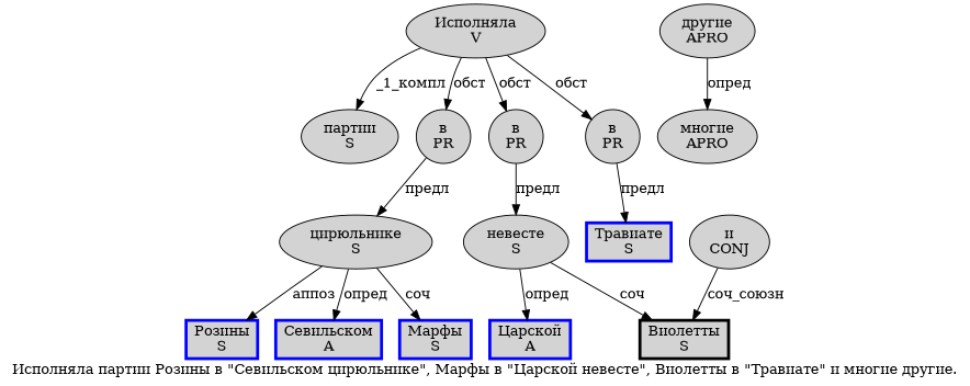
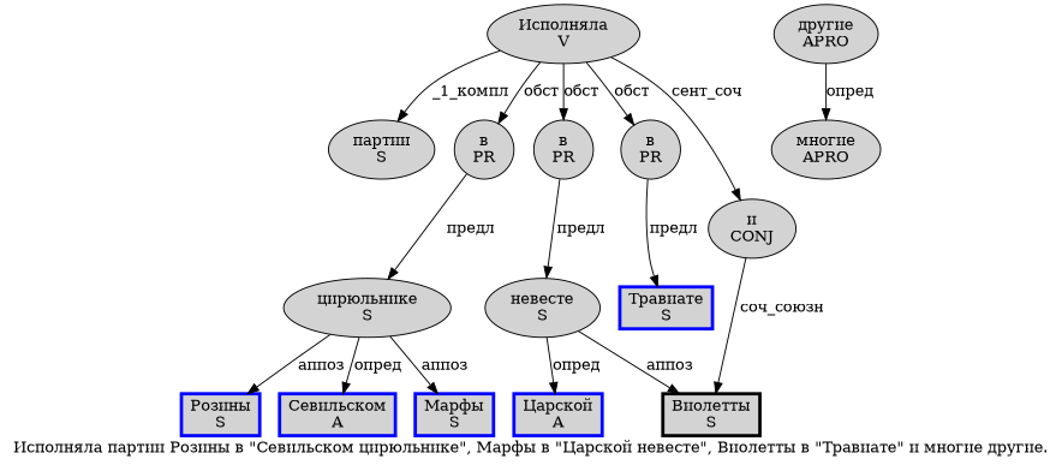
  digraph {
    label="Исполняла партии Розины в \"Севильском цирюльнике\", Марфы в \"Царской невесте\", Виолетты в \"Травиате\" и многие другие."
    node [fillcolor=lightgray penwidth=1 shape=ellipse style=filled]
    n1 [label="Исполняла\nV"]
    n2 [label="партии\nS"]
    n3 [label="в\nPR"]
    n4 [label="в\nPR"]
    n5 [label="в\nPR"]
    n6 [label="и\nCONJ"]
    n7 [label="цирюльнике\nS"]
    n8 [label="невесте\nS"]
    n9 [color=blue label="Травиате\nS" penwidth=3 shape=box]
    n10 [color=black label="Виолетты\nS" penwidth=3 shape=box]
    n11 [color=blue label="Розины\nS" penwidth=3 shape=box]
    n12 [color=blue label="Севильском\nA" penwidth=3 shape=box]
    n13 [color=blue label="Марфы\nS" penwidth=3 shape=box]
    n14 [color=blue label="Царской\nA" penwidth=3 shape=box]
    n15 [label="другие\nAPRO"]
    n16 [label="многие\nAPRO"]
    n1 -> n2 [label="_1_компл"]
    n1 -> n3 [label="обст"]
    n1 -> n4 [label="обст"]
    n1 -> n5 [label="обст"]
+   n1 -> n6 [label="сент_соч"]
    n3 -> n7 [label="предл"]
    n4 -> n8 [label="предл"]
    n5 -> n9 [label="предл"]
    n6 -> n10 [label="соч_союзн"]
    n7 -> n11 [label="аппоз"]
    n7 -> n12 [label="опред"]
-   n7 -> n13 [label="соч"]
-   n8 -> n10 [label="соч"]
+   n7 -> n13 [label="аппоз"]
+   n8 -> n10 [label="аппоз"]
    n8 -> n14 [label="опред"]
    n15 -> n16 [label="опред"]
  }
